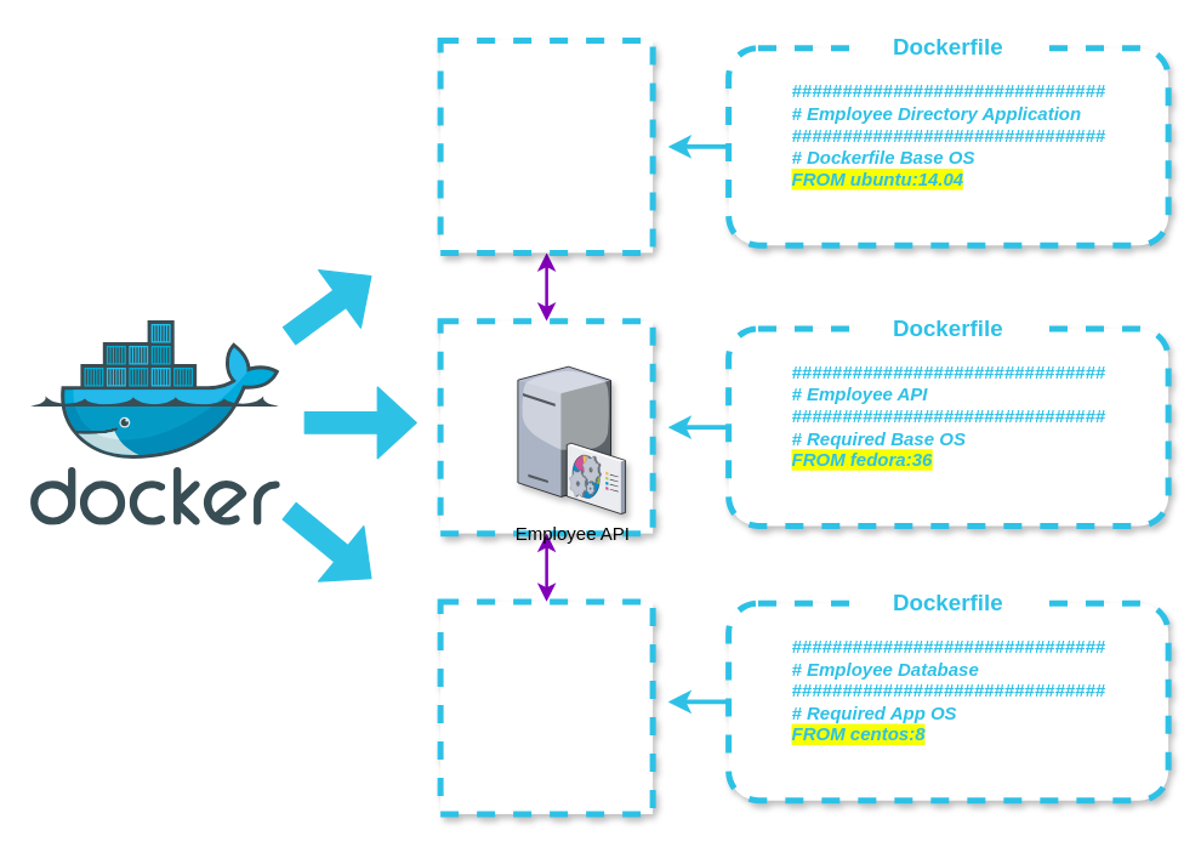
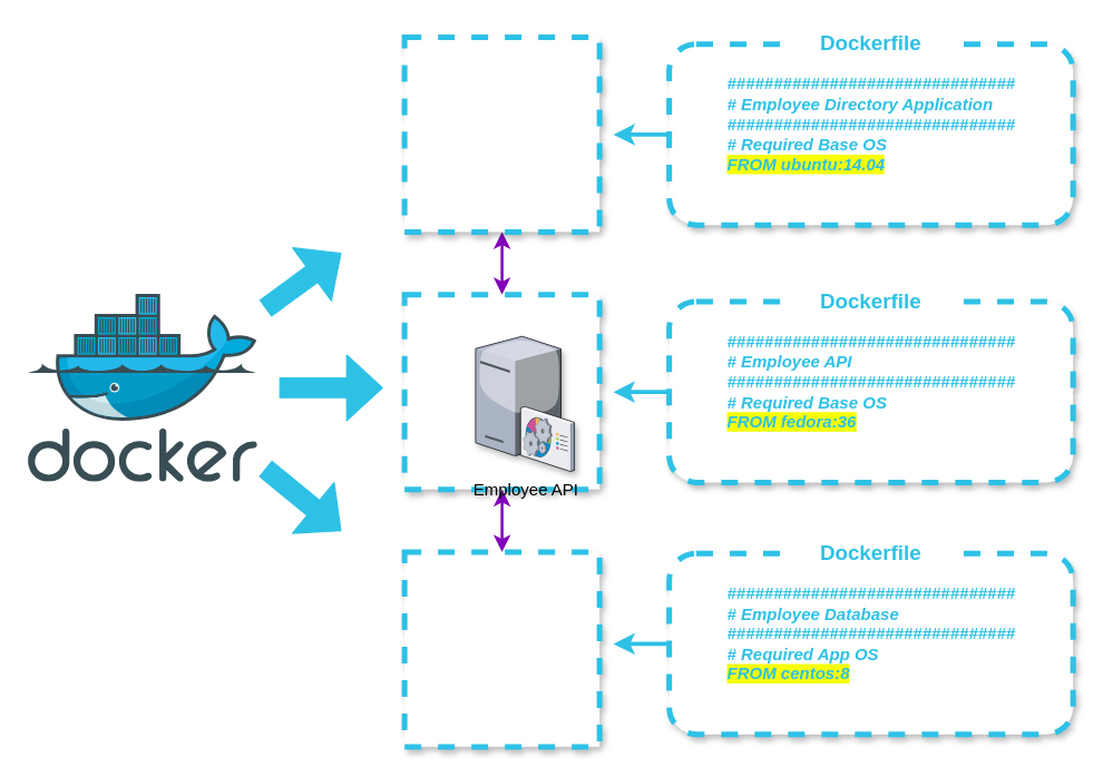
  <mxCell id="0" />
  <mxCell id="1" parent="0" />
  <mxCell id="2" value="" style="rounded=0;whiteSpace=wrap;html=1;shadow=1;strokeColor=#2EC1E6;fillColor=#ffffff;labelPosition=center;verticalLabelPosition=bottom;align=center;verticalAlign=top;dashed=1;strokeWidth=4;" parent="1" vertex="1"><mxGeometry x="290" y="396" width="140" height="140" as="geometry" /></mxCell>
  <mxCell id="3" value="Database queries to interact with employee info" style="edgeStyle=orthogonalEdgeStyle;rounded=0;orthogonalLoop=1;jettySize=auto;html=1;entryX=0.5;entryY=0;entryDx=0;entryDy=0;startArrow=classic;startFill=1;strokeWidth=2;fillColor=#e1d5e7;strokeColor=#8100B8;fontSize=14;textOpacity=0;" parent="1" source="4" target="2" edge="1"><mxGeometry relative="1" as="geometry" /></mxCell>
  <mxCell id="4" value="" style="rounded=0;whiteSpace=wrap;html=1;shadow=1;strokeColor=#2EC1E6;fillColor=#ffffff;labelPosition=center;verticalLabelPosition=bottom;align=center;verticalAlign=top;strokeWidth=4;dashed=1;" parent="1" vertex="1"><mxGeometry x="290" y="211" width="140" height="140" as="geometry" /></mxCell>
  <mxCell id="5" value="Requests and responses for employee info" style="edgeStyle=orthogonalEdgeStyle;rounded=0;orthogonalLoop=1;jettySize=auto;html=1;entryX=0.5;entryY=0;entryDx=0;entryDy=0;startArrow=classic;startFill=1;fillColor=#e1d5e7;strokeColor=#8100B8;strokeWidth=2;fontSize=14;comic=0;textOpacity=0;" parent="1" source="6" target="4" edge="1"><mxGeometry relative="1" as="geometry" /></mxCell>
  <mxCell id="6" value="" style="rounded=0;whiteSpace=wrap;html=1;shadow=1;labelPosition=center;verticalLabelPosition=bottom;align=center;verticalAlign=top;strokeColor=#2EC1E6;strokeWidth=4;dashed=1;" parent="1" vertex="1"><mxGeometry x="290" y="26" width="140" height="140" as="geometry" /></mxCell>
  <mxCell id="7" value="Employee API" style="verticalLabelPosition=bottom;aspect=fixed;html=1;verticalAlign=top;strokeColor=none;align=center;outlineConnect=0;shape=mxgraph.citrix.command_center;shadow=1;fontFamily=Helvetica;fontSize=12;fontColor=#000000;fillColor=#ffffff;" parent="1" vertex="1"><mxGeometry x="341" y="241" width="71" height="97" as="geometry" /></mxCell>
  <mxCell id="8" value="" style="aspect=fixed;html=1;points=[];align=center;image;fontSize=12;image=img/lib/mscae/Docker.svg;dashed=1;strokeColor=#0091FF;strokeWidth=4;imageBackground=none;imageBorder=none;" vertex="1" parent="1"><mxGeometry x="20" y="211" width="164.63" height="135" as="geometry" /></mxCell>
  <mxCell id="9" value="" style="shape=flexArrow;endArrow=classic;html=1;horizontal=1;endWidth=32;endSize=8.21;width=14;fillColor=#2EC1E6;strokeColor=#2EC1E6;" edge="1" parent="1"><mxGeometry width="50" height="50" relative="1" as="geometry"><mxPoint x="200" y="278" as="sourcePoint" /><mxPoint x="274.63" y="278" as="targetPoint" /></mxGeometry></mxCell>
  <mxCell id="10" value="" style="shape=flexArrow;endArrow=classic;html=1;horizontal=1;endWidth=32;endSize=8.21;width=14;fillColor=#2EC1E6;strokeColor=#2EC1E6;" edge="1" parent="1"><mxGeometry width="50" height="50" relative="1" as="geometry"><mxPoint x="190" y="221" as="sourcePoint" /><mxPoint x="244.63" y="181" as="targetPoint" /></mxGeometry></mxCell>
  <mxCell id="11" value="" style="shape=flexArrow;endArrow=classic;html=1;horizontal=1;endWidth=32;endSize=8.21;width=14;fillColor=#2EC1E6;strokeColor=#2EC1E6;" edge="1" parent="1"><mxGeometry width="50" height="50" relative="1" as="geometry"><mxPoint x="190" y="336" as="sourcePoint" /><mxPoint x="244.63" y="381" as="targetPoint" /></mxGeometry></mxCell>
  <mxCell id="12" style="edgeStyle=orthogonalEdgeStyle;rounded=0;comic=0;orthogonalLoop=1;jettySize=auto;html=1;strokeColor=#2EC1E6;fillColor=#2EC1E6;fontColor=#000000;fontStyle=0;strokeWidth=3;" edge="1" parent="1" source="13"><mxGeometry relative="1" as="geometry"><mxPoint x="440" y="96" as="targetPoint" /></mxGeometry></mxCell>
- <mxCell id="13" value="&lt;blockquote style=&quot;margin: 0 0 0 40px ; border: none ; padding: 0px&quot;&gt;&lt;div&gt;&lt;span&gt;###############################&lt;/span&gt;&lt;/div&gt;&lt;div&gt;&lt;span&gt;# Employee Directory Application&lt;/span&gt;&lt;/div&gt;&lt;div&gt;&lt;span&gt;###############################&lt;/span&gt;&lt;/div&gt;&lt;div&gt;# Dockerfile Base OS&lt;/div&gt;&lt;div&gt;&lt;span style=&quot;background-color: rgb(247 , 255 , 0)&quot;&gt;FROM ubuntu:14.04&lt;/span&gt;&lt;/div&gt;&lt;/blockquote&gt;&lt;div&gt;&lt;br&gt;&lt;/div&gt;" style="text;html=1;align=left;verticalAlign=middle;whiteSpace=wrap;rounded=1;dashed=1;labelBackgroundColor=none;labelBorderColor=none;fillColor=#ffffff;strokeColor=#2EC1E6;strokeWidth=4;fontColor=#2EC1E6;fontStyle=3;glass=0;shadow=1;" vertex="1" parent="1"><mxGeometry x="480" y="31" width="290" height="130" as="geometry" /></mxCell>
+ <mxCell id="13" value="&lt;blockquote style=&quot;margin: 0 0 0 40px ; border: none ; padding: 0px&quot;&gt;&lt;div&gt;&lt;span&gt;###############################&lt;/span&gt;&lt;/div&gt;&lt;div&gt;&lt;span&gt;# Employee Directory Application&lt;/span&gt;&lt;/div&gt;&lt;div&gt;&lt;span&gt;###############################&lt;/span&gt;&lt;/div&gt;&lt;div&gt;# Required Base OS&lt;/div&gt;&lt;div&gt;&lt;span style=&quot;background-color: rgb(247 , 255 , 0)&quot;&gt;FROM ubuntu:14.04&lt;/span&gt;&lt;/div&gt;&lt;/blockquote&gt;&lt;div&gt;&lt;br&gt;&lt;/div&gt;" style="text;html=1;align=left;verticalAlign=middle;whiteSpace=wrap;rounded=1;dashed=1;labelBackgroundColor=none;labelBorderColor=none;fillColor=#ffffff;strokeColor=#2EC1E6;strokeWidth=4;fontColor=#2EC1E6;fontStyle=3;glass=0;shadow=1;" vertex="1" parent="1"><mxGeometry x="480" y="31" width="290" height="130" as="geometry" /></mxCell>
  <mxCell id="14" value="Dockerfile" style="text;html=1;strokeColor=none;fillColor=#ffffff;align=center;verticalAlign=middle;whiteSpace=wrap;rounded=0;dashed=1;labelBackgroundColor=none;fontColor=#2EC1E6;fontStyle=1;fontSize=15;" vertex="1" parent="1"><mxGeometry x="560" y="20" width="130" height="20" as="geometry" /></mxCell>
  <mxCell id="15" style="edgeStyle=orthogonalEdgeStyle;rounded=0;comic=0;orthogonalLoop=1;jettySize=auto;html=1;strokeColor=#2EC1E6;fillColor=#2EC1E6;fontColor=#000000;fontStyle=0;strokeWidth=3;" edge="1" parent="1" source="16"><mxGeometry relative="1" as="geometry"><mxPoint x="440" y="281" as="targetPoint" /></mxGeometry></mxCell>
  <mxCell id="16" value="&lt;blockquote style=&quot;margin: 0 0 0 40px ; border: none ; padding: 0px&quot;&gt;&lt;div&gt;&lt;span&gt;###############################&lt;/span&gt;&lt;/div&gt;&lt;div&gt;&lt;span&gt;# Employee API&lt;/span&gt;&lt;/div&gt;&lt;div&gt;&lt;span&gt;###############################&lt;/span&gt;&lt;/div&gt;&lt;div&gt;# Required Base OS&lt;/div&gt;&lt;div&gt;&lt;span style=&quot;background-color: rgb(247 , 255 , 0)&quot;&gt;&lt;span&gt;FROM&lt;/span&gt;&lt;span&gt;&amp;nbsp;fedora:36&lt;/span&gt;&lt;/span&gt;&lt;/div&gt;&lt;/blockquote&gt;&lt;div&gt;&lt;br&gt;&lt;/div&gt;" style="text;html=1;align=left;verticalAlign=middle;whiteSpace=wrap;rounded=1;dashed=1;labelBackgroundColor=none;labelBorderColor=none;fillColor=#ffffff;strokeColor=#2EC1E6;strokeWidth=4;fontColor=#2EC1E6;fontStyle=3;shadow=1;" vertex="1" parent="1"><mxGeometry x="480" y="216" width="290" height="130" as="geometry" /></mxCell>
  <mxCell id="17" value="Dockerfile" style="text;html=1;strokeColor=none;fillColor=#ffffff;align=center;verticalAlign=middle;whiteSpace=wrap;rounded=0;dashed=1;labelBackgroundColor=none;fontColor=#2EC1E6;fontStyle=1;fontSize=15;" vertex="1" parent="1"><mxGeometry x="560" y="205" width="130" height="20" as="geometry" /></mxCell>
  <mxCell id="18" style="edgeStyle=orthogonalEdgeStyle;rounded=0;comic=0;orthogonalLoop=1;jettySize=auto;html=1;strokeColor=#2EC1E6;fillColor=#2EC1E6;fontColor=#000000;fontStyle=0;strokeWidth=3;" edge="1" parent="1" source="19"><mxGeometry relative="1" as="geometry"><mxPoint x="440" y="462" as="targetPoint" /></mxGeometry></mxCell>
  <mxCell id="19" value="&lt;blockquote style=&quot;margin: 0 0 0 40px ; border: none ; padding: 0px&quot;&gt;&lt;div&gt;&lt;span&gt;###############################&lt;/span&gt;&lt;/div&gt;&lt;div&gt;&lt;span&gt;# Employee Database&lt;/span&gt;&lt;/div&gt;&lt;div&gt;&lt;span&gt;###############################&lt;/span&gt;&lt;/div&gt;&lt;div&gt;# Required App OS&lt;/div&gt;&lt;div&gt;&lt;span style=&quot;background-color: rgb(247 , 255 , 0)&quot;&gt;&lt;span&gt;FROM&amp;nbsp;&lt;/span&gt;&lt;span&gt;centos:8&lt;/span&gt;&lt;/span&gt;&lt;/div&gt;&lt;/blockquote&gt;&lt;div&gt;&lt;br&gt;&lt;/div&gt;" style="text;html=1;align=left;verticalAlign=middle;whiteSpace=wrap;rounded=1;dashed=1;labelBackgroundColor=none;labelBorderColor=none;fillColor=#ffffff;strokeColor=#2EC1E6;strokeWidth=4;fontColor=#2EC1E6;fontStyle=3;shadow=1;glass=0;comic=0;" vertex="1" parent="1"><mxGeometry x="480" y="397" width="290" height="130" as="geometry" /></mxCell>
  <mxCell id="20" value="Dockerfile" style="text;html=1;strokeColor=none;fillColor=#ffffff;align=center;verticalAlign=middle;whiteSpace=wrap;rounded=0;dashed=1;labelBackgroundColor=none;fontColor=#2EC1E6;fontStyle=1;fontSize=15;" vertex="1" parent="1"><mxGeometry x="560" y="386" width="130" height="20" as="geometry" /></mxCell>
